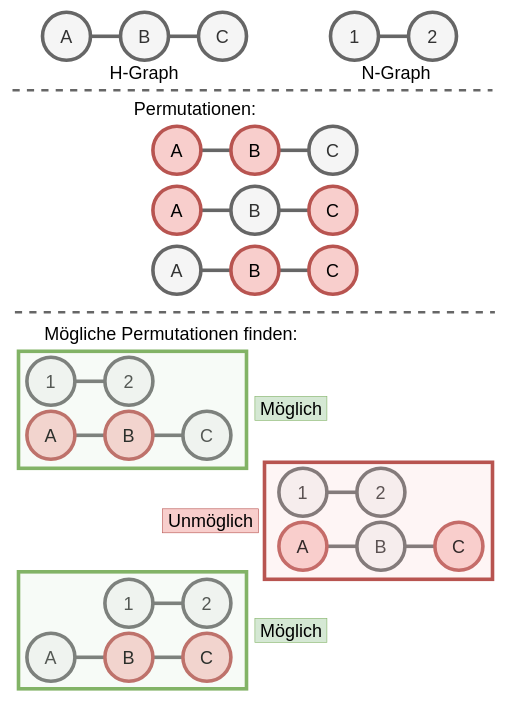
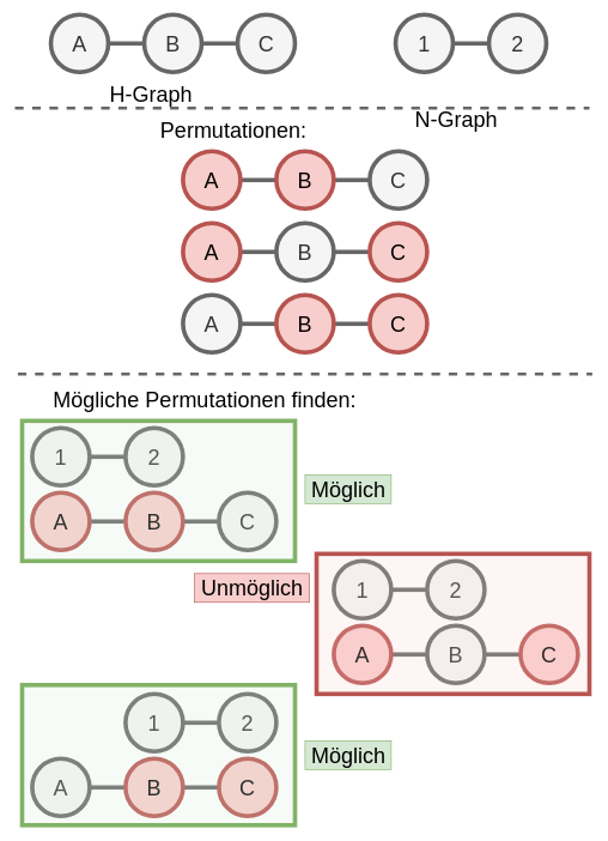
  <mxCell id="0" />
  <mxCell id="1" parent="0" />
  <mxCell id="2" style="edgeStyle=orthogonalEdgeStyle;rounded=0;orthogonalLoop=1;jettySize=auto;html=1;entryX=0;entryY=0.5;entryDx=0;entryDy=0;fontSize=30;endArrow=none;endFill=0;strokeWidth=6;fillColor=#f5f5f5;strokeColor=#666666;" edge="1" parent="1" source="3" target="5"><mxGeometry relative="1" as="geometry" /></mxCell>
  <mxCell id="3" value="&lt;font style=&quot;font-size: 30px&quot;&gt;A&lt;/font&gt;" style="ellipse;whiteSpace=wrap;html=1;fillColor=#f5f5f5;fontColor=#333333;strokeColor=#666666;strokeWidth=6;" vertex="1" parent="1"><mxGeometry x="70" y="20" width="80" height="80" as="geometry" /></mxCell>
  <mxCell id="4" style="edgeStyle=orthogonalEdgeStyle;rounded=0;orthogonalLoop=1;jettySize=auto;html=1;entryX=0;entryY=0.5;entryDx=0;entryDy=0;fontSize=30;endArrow=none;endFill=0;endSize=6;strokeWidth=6;fillColor=#f5f5f5;strokeColor=#666666;" edge="1" parent="1" source="5" target="6"><mxGeometry relative="1" as="geometry" /></mxCell>
  <mxCell id="5" value="&lt;font style=&quot;font-size: 30px&quot;&gt;B&lt;/font&gt;" style="ellipse;whiteSpace=wrap;html=1;fillColor=#f5f5f5;fontColor=#333333;strokeColor=#666666;strokeWidth=6;" vertex="1" parent="1"><mxGeometry x="200" y="20" width="80" height="80" as="geometry" /></mxCell>
  <mxCell id="6" value="&lt;font style=&quot;font-size: 30px&quot;&gt;C&lt;/font&gt;" style="ellipse;whiteSpace=wrap;html=1;fillColor=#f5f5f5;fontColor=#333333;strokeColor=#666666;strokeWidth=6;" vertex="1" parent="1"><mxGeometry x="330" y="20" width="80" height="80" as="geometry" /></mxCell>
  <mxCell id="7" style="edgeStyle=orthogonalEdgeStyle;rounded=0;orthogonalLoop=1;jettySize=auto;html=1;entryX=0;entryY=0.5;entryDx=0;entryDy=0;fontSize=30;endArrow=none;endFill=0;strokeWidth=6;fillColor=#f5f5f5;strokeColor=#666666;" edge="1" parent="1" source="8" target="9"><mxGeometry relative="1" as="geometry" /></mxCell>
  <mxCell id="8" value="&lt;font style=&quot;font-size: 30px&quot;&gt;1&lt;/font&gt;" style="ellipse;whiteSpace=wrap;html=1;fillColor=#f5f5f5;fontColor=#333333;strokeColor=#666666;strokeWidth=6;" vertex="1" parent="1"><mxGeometry x="550" y="20" width="80" height="80" as="geometry" /></mxCell>
  <mxCell id="9" value="&lt;font style=&quot;font-size: 30px&quot;&gt;2&lt;/font&gt;" style="ellipse;whiteSpace=wrap;html=1;fillColor=#f5f5f5;fontColor=#333333;strokeColor=#666666;strokeWidth=6;" vertex="1" parent="1"><mxGeometry x="680" y="20" width="80" height="80" as="geometry" /></mxCell>
- <mxCell id="10" value="H-Graph" style="text;html=1;align=center;verticalAlign=middle;resizable=0;points=[];autosize=1;strokeColor=none;fillColor=none;fontSize=30;" vertex="1" parent="1"><mxGeometry x="174" y="100" width="130" height="40" as="geometry" /></mxCell>
- <mxCell id="11" value="N-Graph" style="text;html=1;align=center;verticalAlign=middle;resizable=0;points=[];autosize=1;strokeColor=none;fillColor=none;fontSize=30;" vertex="1" parent="1"><mxGeometry x="594" y="100" width="130" height="40" as="geometry" /></mxCell>
+ <mxCell id="10" value="H-Graph" style="text;html=1;align=center;verticalAlign=middle;resizable=0;points=[];autosize=1;strokeColor=none;fillColor=none;fontSize=30;" vertex="1" parent="1"><mxGeometry x="144" y="110" width="130" height="40" as="geometry" /></mxCell>
+ <mxCell id="11" value="N-Graph" style="text;html=1;align=center;verticalAlign=middle;resizable=0;points=[];autosize=1;strokeColor=none;fillColor=none;fontSize=30;" vertex="1" parent="1"><mxGeometry x="569" y="145" width="130" height="40" as="geometry" /></mxCell>
  <mxCell id="12" style="edgeStyle=orthogonalEdgeStyle;rounded=0;orthogonalLoop=1;jettySize=auto;html=1;entryX=0;entryY=0.5;entryDx=0;entryDy=0;fontSize=30;endArrow=none;endFill=0;strokeWidth=6;fillColor=#f5f5f5;strokeColor=#666666;" edge="1" parent="1" source="13" target="15"><mxGeometry relative="1" as="geometry" /></mxCell>
  <mxCell id="13" value="&lt;font style=&quot;font-size: 30px&quot;&gt;A&lt;/font&gt;" style="ellipse;whiteSpace=wrap;html=1;fillColor=#f8cecc;strokeColor=#b85450;strokeWidth=6;" vertex="1" parent="1"><mxGeometry x="254" y="210" width="80" height="80" as="geometry" /></mxCell>
  <mxCell id="14" style="edgeStyle=orthogonalEdgeStyle;rounded=0;orthogonalLoop=1;jettySize=auto;html=1;entryX=0;entryY=0.5;entryDx=0;entryDy=0;fontSize=30;endArrow=none;endFill=0;endSize=6;strokeWidth=6;fillColor=#f5f5f5;strokeColor=#666666;" edge="1" parent="1" source="15" target="16"><mxGeometry relative="1" as="geometry" /></mxCell>
  <mxCell id="15" value="&lt;font style=&quot;font-size: 30px&quot;&gt;B&lt;/font&gt;" style="ellipse;whiteSpace=wrap;html=1;fillColor=#f8cecc;strokeColor=#b85450;strokeWidth=6;" vertex="1" parent="1"><mxGeometry x="384" y="210" width="80" height="80" as="geometry" /></mxCell>
  <mxCell id="16" value="&lt;font style=&quot;font-size: 30px&quot;&gt;C&lt;/font&gt;" style="ellipse;whiteSpace=wrap;html=1;fillColor=#f5f5f5;fontColor=#333333;strokeColor=#666666;strokeWidth=6;" vertex="1" parent="1"><mxGeometry x="514" y="210" width="80" height="80" as="geometry" /></mxCell>
  <mxCell id="17" style="edgeStyle=orthogonalEdgeStyle;rounded=0;orthogonalLoop=1;jettySize=auto;html=1;entryX=0;entryY=0.5;entryDx=0;entryDy=0;fontSize=30;endArrow=none;endFill=0;strokeWidth=6;fillColor=#f5f5f5;strokeColor=#666666;" edge="1" parent="1" source="18" target="20"><mxGeometry relative="1" as="geometry" /></mxCell>
  <mxCell id="18" value="&lt;font style=&quot;font-size: 30px&quot;&gt;A&lt;/font&gt;" style="ellipse;whiteSpace=wrap;html=1;fillColor=#f8cecc;strokeColor=#b85450;strokeWidth=6;" vertex="1" parent="1"><mxGeometry x="254" y="310" width="80" height="80" as="geometry" /></mxCell>
  <mxCell id="19" style="edgeStyle=orthogonalEdgeStyle;rounded=0;orthogonalLoop=1;jettySize=auto;html=1;entryX=0;entryY=0.5;entryDx=0;entryDy=0;fontSize=30;endArrow=none;endFill=0;endSize=6;strokeWidth=6;fillColor=#f5f5f5;strokeColor=#666666;" edge="1" parent="1" source="20" target="21"><mxGeometry relative="1" as="geometry" /></mxCell>
  <mxCell id="20" value="&lt;font style=&quot;font-size: 30px&quot;&gt;B&lt;/font&gt;" style="ellipse;whiteSpace=wrap;html=1;fillColor=#f5f5f5;fontColor=#333333;strokeColor=#666666;strokeWidth=6;" vertex="1" parent="1"><mxGeometry x="384" y="310" width="80" height="80" as="geometry" /></mxCell>
  <mxCell id="21" value="&lt;font style=&quot;font-size: 30px&quot;&gt;C&lt;/font&gt;" style="ellipse;whiteSpace=wrap;html=1;fillColor=#f8cecc;strokeColor=#b85450;strokeWidth=6;" vertex="1" parent="1"><mxGeometry x="514" y="310" width="80" height="80" as="geometry" /></mxCell>
  <mxCell id="22" style="edgeStyle=orthogonalEdgeStyle;rounded=0;orthogonalLoop=1;jettySize=auto;html=1;entryX=0;entryY=0.5;entryDx=0;entryDy=0;fontSize=30;endArrow=none;endFill=0;strokeWidth=6;fillColor=#f5f5f5;strokeColor=#666666;" edge="1" parent="1" source="23" target="25"><mxGeometry relative="1" as="geometry" /></mxCell>
  <mxCell id="23" value="&lt;font style=&quot;font-size: 30px&quot;&gt;A&lt;/font&gt;" style="ellipse;whiteSpace=wrap;html=1;fillColor=#f5f5f5;fontColor=#333333;strokeColor=#666666;strokeWidth=6;" vertex="1" parent="1"><mxGeometry x="254" y="410" width="80" height="80" as="geometry" /></mxCell>
  <mxCell id="24" style="edgeStyle=orthogonalEdgeStyle;rounded=0;orthogonalLoop=1;jettySize=auto;html=1;entryX=0;entryY=0.5;entryDx=0;entryDy=0;fontSize=30;endArrow=none;endFill=0;endSize=6;strokeWidth=6;fillColor=#f5f5f5;strokeColor=#666666;" edge="1" parent="1" source="25" target="26"><mxGeometry relative="1" as="geometry" /></mxCell>
  <mxCell id="25" value="&lt;font style=&quot;font-size: 30px&quot;&gt;B&lt;/font&gt;" style="ellipse;whiteSpace=wrap;html=1;fillColor=#f8cecc;strokeColor=#b85450;strokeWidth=6;" vertex="1" parent="1"><mxGeometry x="384" y="410" width="80" height="80" as="geometry" /></mxCell>
  <mxCell id="26" value="&lt;font style=&quot;font-size: 30px&quot;&gt;C&lt;/font&gt;" style="ellipse;whiteSpace=wrap;html=1;fillColor=#f8cecc;strokeColor=#b85450;strokeWidth=6;" vertex="1" parent="1"><mxGeometry x="514" y="410" width="80" height="80" as="geometry" /></mxCell>
  <mxCell id="27" value="Permutationen:" style="text;html=1;align=center;verticalAlign=middle;resizable=0;points=[];autosize=1;strokeColor=none;fillColor=none;fontSize=30;" vertex="1" parent="1"><mxGeometry x="214" y="160" width="220" height="40" as="geometry" /></mxCell>
  <mxCell id="28" style="edgeStyle=orthogonalEdgeStyle;rounded=0;orthogonalLoop=1;jettySize=auto;html=1;entryX=0;entryY=0.5;entryDx=0;entryDy=0;fontSize=30;endArrow=none;endFill=0;strokeWidth=6;fillColor=#f5f5f5;strokeColor=#666666;" edge="1" parent="1" source="29" target="31"><mxGeometry relative="1" as="geometry" /></mxCell>
  <mxCell id="29" value="&lt;font style=&quot;font-size: 30px&quot;&gt;A&lt;/font&gt;" style="ellipse;whiteSpace=wrap;html=1;fillColor=#f8cecc;strokeColor=#b85450;strokeWidth=6;" vertex="1" parent="1"><mxGeometry x="44" y="685" width="80" height="80" as="geometry" /></mxCell>
  <mxCell id="30" style="edgeStyle=orthogonalEdgeStyle;rounded=0;orthogonalLoop=1;jettySize=auto;html=1;entryX=0;entryY=0.5;entryDx=0;entryDy=0;fontSize=30;endArrow=none;endFill=0;endSize=6;strokeWidth=6;fillColor=#f5f5f5;strokeColor=#666666;" edge="1" parent="1" source="31" target="32"><mxGeometry relative="1" as="geometry" /></mxCell>
  <mxCell id="31" value="&lt;font style=&quot;font-size: 30px&quot;&gt;B&lt;/font&gt;" style="ellipse;whiteSpace=wrap;html=1;fillColor=#f8cecc;strokeColor=#b85450;strokeWidth=6;" vertex="1" parent="1"><mxGeometry x="174" y="685" width="80" height="80" as="geometry" /></mxCell>
  <mxCell id="32" value="&lt;font style=&quot;font-size: 30px&quot;&gt;C&lt;/font&gt;" style="ellipse;whiteSpace=wrap;html=1;fillColor=#f5f5f5;fontColor=#333333;strokeColor=#666666;strokeWidth=6;" vertex="1" parent="1"><mxGeometry x="304" y="685" width="80" height="80" as="geometry" /></mxCell>
  <mxCell id="33" style="edgeStyle=orthogonalEdgeStyle;rounded=0;orthogonalLoop=1;jettySize=auto;html=1;entryX=0;entryY=0.5;entryDx=0;entryDy=0;fontSize=30;endArrow=none;endFill=0;strokeWidth=6;fillColor=#f5f5f5;strokeColor=#666666;" edge="1" parent="1" source="34" target="36"><mxGeometry relative="1" as="geometry" /></mxCell>
  <mxCell id="34" value="&lt;font style=&quot;font-size: 30px&quot;&gt;A&lt;/font&gt;" style="ellipse;whiteSpace=wrap;html=1;fillColor=#f5f5f5;fontColor=#333333;strokeColor=#666666;strokeWidth=6;" vertex="1" parent="1"><mxGeometry x="44" y="1055" width="80" height="80" as="geometry" /></mxCell>
  <mxCell id="35" style="edgeStyle=orthogonalEdgeStyle;rounded=0;orthogonalLoop=1;jettySize=auto;html=1;entryX=0;entryY=0.5;entryDx=0;entryDy=0;fontSize=30;endArrow=none;endFill=0;endSize=6;strokeWidth=6;fillColor=#f5f5f5;strokeColor=#666666;" edge="1" parent="1" source="36" target="37"><mxGeometry relative="1" as="geometry" /></mxCell>
  <mxCell id="36" value="&lt;font style=&quot;font-size: 30px&quot;&gt;B&lt;/font&gt;" style="ellipse;whiteSpace=wrap;html=1;fillColor=#f8cecc;strokeColor=#b85450;strokeWidth=6;" vertex="1" parent="1"><mxGeometry x="174" y="1055" width="80" height="80" as="geometry" /></mxCell>
  <mxCell id="37" value="&lt;font style=&quot;font-size: 30px&quot;&gt;C&lt;/font&gt;" style="ellipse;whiteSpace=wrap;html=1;fillColor=#f8cecc;strokeColor=#b85450;strokeWidth=6;" vertex="1" parent="1"><mxGeometry x="304" y="1055" width="80" height="80" as="geometry" /></mxCell>
  <mxCell id="38" style="edgeStyle=orthogonalEdgeStyle;rounded=0;orthogonalLoop=1;jettySize=auto;html=1;entryX=0;entryY=0.5;entryDx=0;entryDy=0;fontSize=30;endArrow=none;endFill=0;strokeWidth=6;fillColor=#f5f5f5;strokeColor=#666666;" edge="1" parent="1" source="39" target="40"><mxGeometry relative="1" as="geometry" /></mxCell>
  <mxCell id="39" value="&lt;font style=&quot;font-size: 30px&quot;&gt;1&lt;/font&gt;" style="ellipse;whiteSpace=wrap;html=1;fillColor=#f5f5f5;fontColor=#333333;strokeColor=#666666;strokeWidth=6;" vertex="1" parent="1"><mxGeometry x="44" y="595" width="80" height="80" as="geometry" /></mxCell>
  <mxCell id="40" value="&lt;font style=&quot;font-size: 30px&quot;&gt;2&lt;/font&gt;" style="ellipse;whiteSpace=wrap;html=1;fillColor=#f5f5f5;fontColor=#333333;strokeColor=#666666;strokeWidth=6;" vertex="1" parent="1"><mxGeometry x="174" y="595" width="80" height="80" as="geometry" /></mxCell>
  <mxCell id="41" value="Möglich" style="text;html=1;align=center;verticalAlign=middle;resizable=0;points=[];autosize=1;strokeColor=#82b366;fillColor=#d5e8d4;fontSize=30;" vertex="1" parent="1"><mxGeometry x="424" y="660" width="120" height="40" as="geometry" /></mxCell>
  <mxCell id="42" style="edgeStyle=orthogonalEdgeStyle;rounded=0;orthogonalLoop=1;jettySize=auto;html=1;entryX=0;entryY=0.5;entryDx=0;entryDy=0;fontSize=30;endArrow=none;endFill=0;strokeWidth=6;fillColor=#f5f5f5;strokeColor=#666666;" edge="1" parent="1" source="43" target="45"><mxGeometry relative="1" as="geometry" /></mxCell>
  <mxCell id="43" value="&lt;font style=&quot;font-size: 30px&quot;&gt;A&lt;/font&gt;" style="ellipse;whiteSpace=wrap;html=1;fillColor=#f8cecc;strokeColor=#b85450;strokeWidth=6;" vertex="1" parent="1"><mxGeometry x="464" y="870" width="80" height="80" as="geometry" /></mxCell>
  <mxCell id="44" style="edgeStyle=orthogonalEdgeStyle;rounded=0;orthogonalLoop=1;jettySize=auto;html=1;entryX=0;entryY=0.5;entryDx=0;entryDy=0;fontSize=30;endArrow=none;endFill=0;endSize=6;strokeWidth=6;fillColor=#f5f5f5;strokeColor=#666666;" edge="1" parent="1" source="45" target="46"><mxGeometry relative="1" as="geometry" /></mxCell>
  <mxCell id="45" value="&lt;font style=&quot;font-size: 30px&quot;&gt;B&lt;/font&gt;" style="ellipse;whiteSpace=wrap;html=1;fillColor=#f5f5f5;fontColor=#333333;strokeColor=#666666;strokeWidth=6;" vertex="1" parent="1"><mxGeometry x="594" y="870" width="80" height="80" as="geometry" /></mxCell>
  <mxCell id="46" value="&lt;font style=&quot;font-size: 30px&quot;&gt;C&lt;/font&gt;" style="ellipse;whiteSpace=wrap;html=1;fillColor=#f8cecc;strokeColor=#b85450;strokeWidth=6;" vertex="1" parent="1"><mxGeometry x="724" y="870" width="80" height="80" as="geometry" /></mxCell>
  <mxCell id="47" style="edgeStyle=orthogonalEdgeStyle;rounded=0;orthogonalLoop=1;jettySize=auto;html=1;entryX=0;entryY=0.5;entryDx=0;entryDy=0;fontSize=30;endArrow=none;endFill=0;strokeWidth=6;fillColor=#f5f5f5;strokeColor=#666666;" edge="1" parent="1" source="48" target="49"><mxGeometry relative="1" as="geometry" /></mxCell>
  <mxCell id="48" value="&lt;font style=&quot;font-size: 30px&quot;&gt;1&lt;/font&gt;" style="ellipse;whiteSpace=wrap;html=1;fillColor=#f5f5f5;fontColor=#333333;strokeColor=#666666;strokeWidth=6;" vertex="1" parent="1"><mxGeometry x="464" y="780" width="80" height="80" as="geometry" /></mxCell>
  <mxCell id="49" value="&lt;font style=&quot;font-size: 30px&quot;&gt;2&lt;/font&gt;" style="ellipse;whiteSpace=wrap;html=1;fillColor=#f5f5f5;fontColor=#333333;strokeColor=#666666;strokeWidth=6;" vertex="1" parent="1"><mxGeometry x="594" y="780" width="80" height="80" as="geometry" /></mxCell>
  <mxCell id="50" style="edgeStyle=orthogonalEdgeStyle;rounded=0;orthogonalLoop=1;jettySize=auto;html=1;entryX=0;entryY=0.5;entryDx=0;entryDy=0;fontSize=30;endArrow=none;endFill=0;strokeWidth=6;fillColor=#f5f5f5;strokeColor=#666666;" edge="1" parent="1" source="51" target="52"><mxGeometry relative="1" as="geometry" /></mxCell>
  <mxCell id="51" value="&lt;font style=&quot;font-size: 30px&quot;&gt;1&lt;/font&gt;" style="ellipse;whiteSpace=wrap;html=1;fillColor=#f5f5f5;fontColor=#333333;strokeColor=#666666;strokeWidth=6;" vertex="1" parent="1"><mxGeometry x="174" y="965" width="80" height="80" as="geometry" /></mxCell>
  <mxCell id="52" value="&lt;font style=&quot;font-size: 30px&quot;&gt;2&lt;/font&gt;" style="ellipse;whiteSpace=wrap;html=1;fillColor=#f5f5f5;fontColor=#333333;strokeColor=#666666;strokeWidth=6;" vertex="1" parent="1"><mxGeometry x="304" y="965" width="80" height="80" as="geometry" /></mxCell>
  <mxCell id="53" value="" style="rounded=0;whiteSpace=wrap;html=1;fontSize=30;strokeWidth=6;fillColor=#d5e8d4;strokeColor=#82b366;fillOpacity=20;" vertex="1" parent="1"><mxGeometry x="30" y="585" width="380" height="195" as="geometry" /></mxCell>
  <mxCell id="54" value="" style="rounded=0;whiteSpace=wrap;html=1;fontSize=30;strokeWidth=6;fillColor=#f8cecc;strokeColor=#b85450;fillOpacity=20;" vertex="1" parent="1"><mxGeometry x="440" y="770" width="380" height="195" as="geometry" /></mxCell>
- <mxCell id="55" value="Unmöglich" style="text;html=1;align=center;verticalAlign=middle;resizable=0;points=[];autosize=1;strokeColor=#b85450;fillColor=#f8cecc;fontSize=30;" vertex="1" parent="1"><mxGeometry x="270" y="847.5" width="160" height="40" as="geometry" /></mxCell>
+ <mxCell id="55" value="Unmöglich" style="text;html=1;align=center;verticalAlign=middle;resizable=0;points=[];autosize=1;strokeColor=#b85450;fillColor=#f8cecc;fontSize=30;" vertex="1" parent="1"><mxGeometry x="270" y="797.5" width="160" height="40" as="geometry" /></mxCell>
  <mxCell id="56" value="" style="rounded=0;whiteSpace=wrap;html=1;fontSize=30;strokeWidth=6;fillColor=#d5e8d4;strokeColor=#82b366;fillOpacity=20;" vertex="1" parent="1"><mxGeometry x="30" y="952.5" width="380" height="195" as="geometry" /></mxCell>
  <mxCell id="57" value="Möglich" style="text;html=1;align=center;verticalAlign=middle;resizable=0;points=[];autosize=1;strokeColor=#82b366;fillColor=#d5e8d4;fontSize=30;" vertex="1" parent="1"><mxGeometry x="424" y="1030" width="120" height="40" as="geometry" /></mxCell>
  <mxCell id="58" value="Mögliche Permutationen finden:" style="text;html=1;align=center;verticalAlign=middle;resizable=0;points=[];autosize=1;strokeColor=none;fillColor=none;fontSize=30;" vertex="1" parent="1"><mxGeometry x="64" y="535" width="440" height="40" as="geometry" /></mxCell>
  <mxCell id="59" value="" style="endArrow=none;dashed=1;html=1;rounded=0;fontSize=30;endSize=6;strokeWidth=4;fillColor=#f5f5f5;strokeColor=#666666;" edge="1" parent="1"><mxGeometry width="50" height="50" relative="1" as="geometry"><mxPoint x="24" y="520" as="sourcePoint" /><mxPoint x="824" y="520" as="targetPoint" /></mxGeometry></mxCell>
  <mxCell id="60" value="" style="endArrow=none;dashed=1;html=1;rounded=0;fontSize=30;endSize=6;strokeWidth=4;fillColor=#f5f5f5;strokeColor=#666666;" edge="1" parent="1"><mxGeometry width="50" height="50" relative="1" as="geometry"><mxPoint x="20" y="150" as="sourcePoint" /><mxPoint x="820" y="150" as="targetPoint" /></mxGeometry></mxCell>
